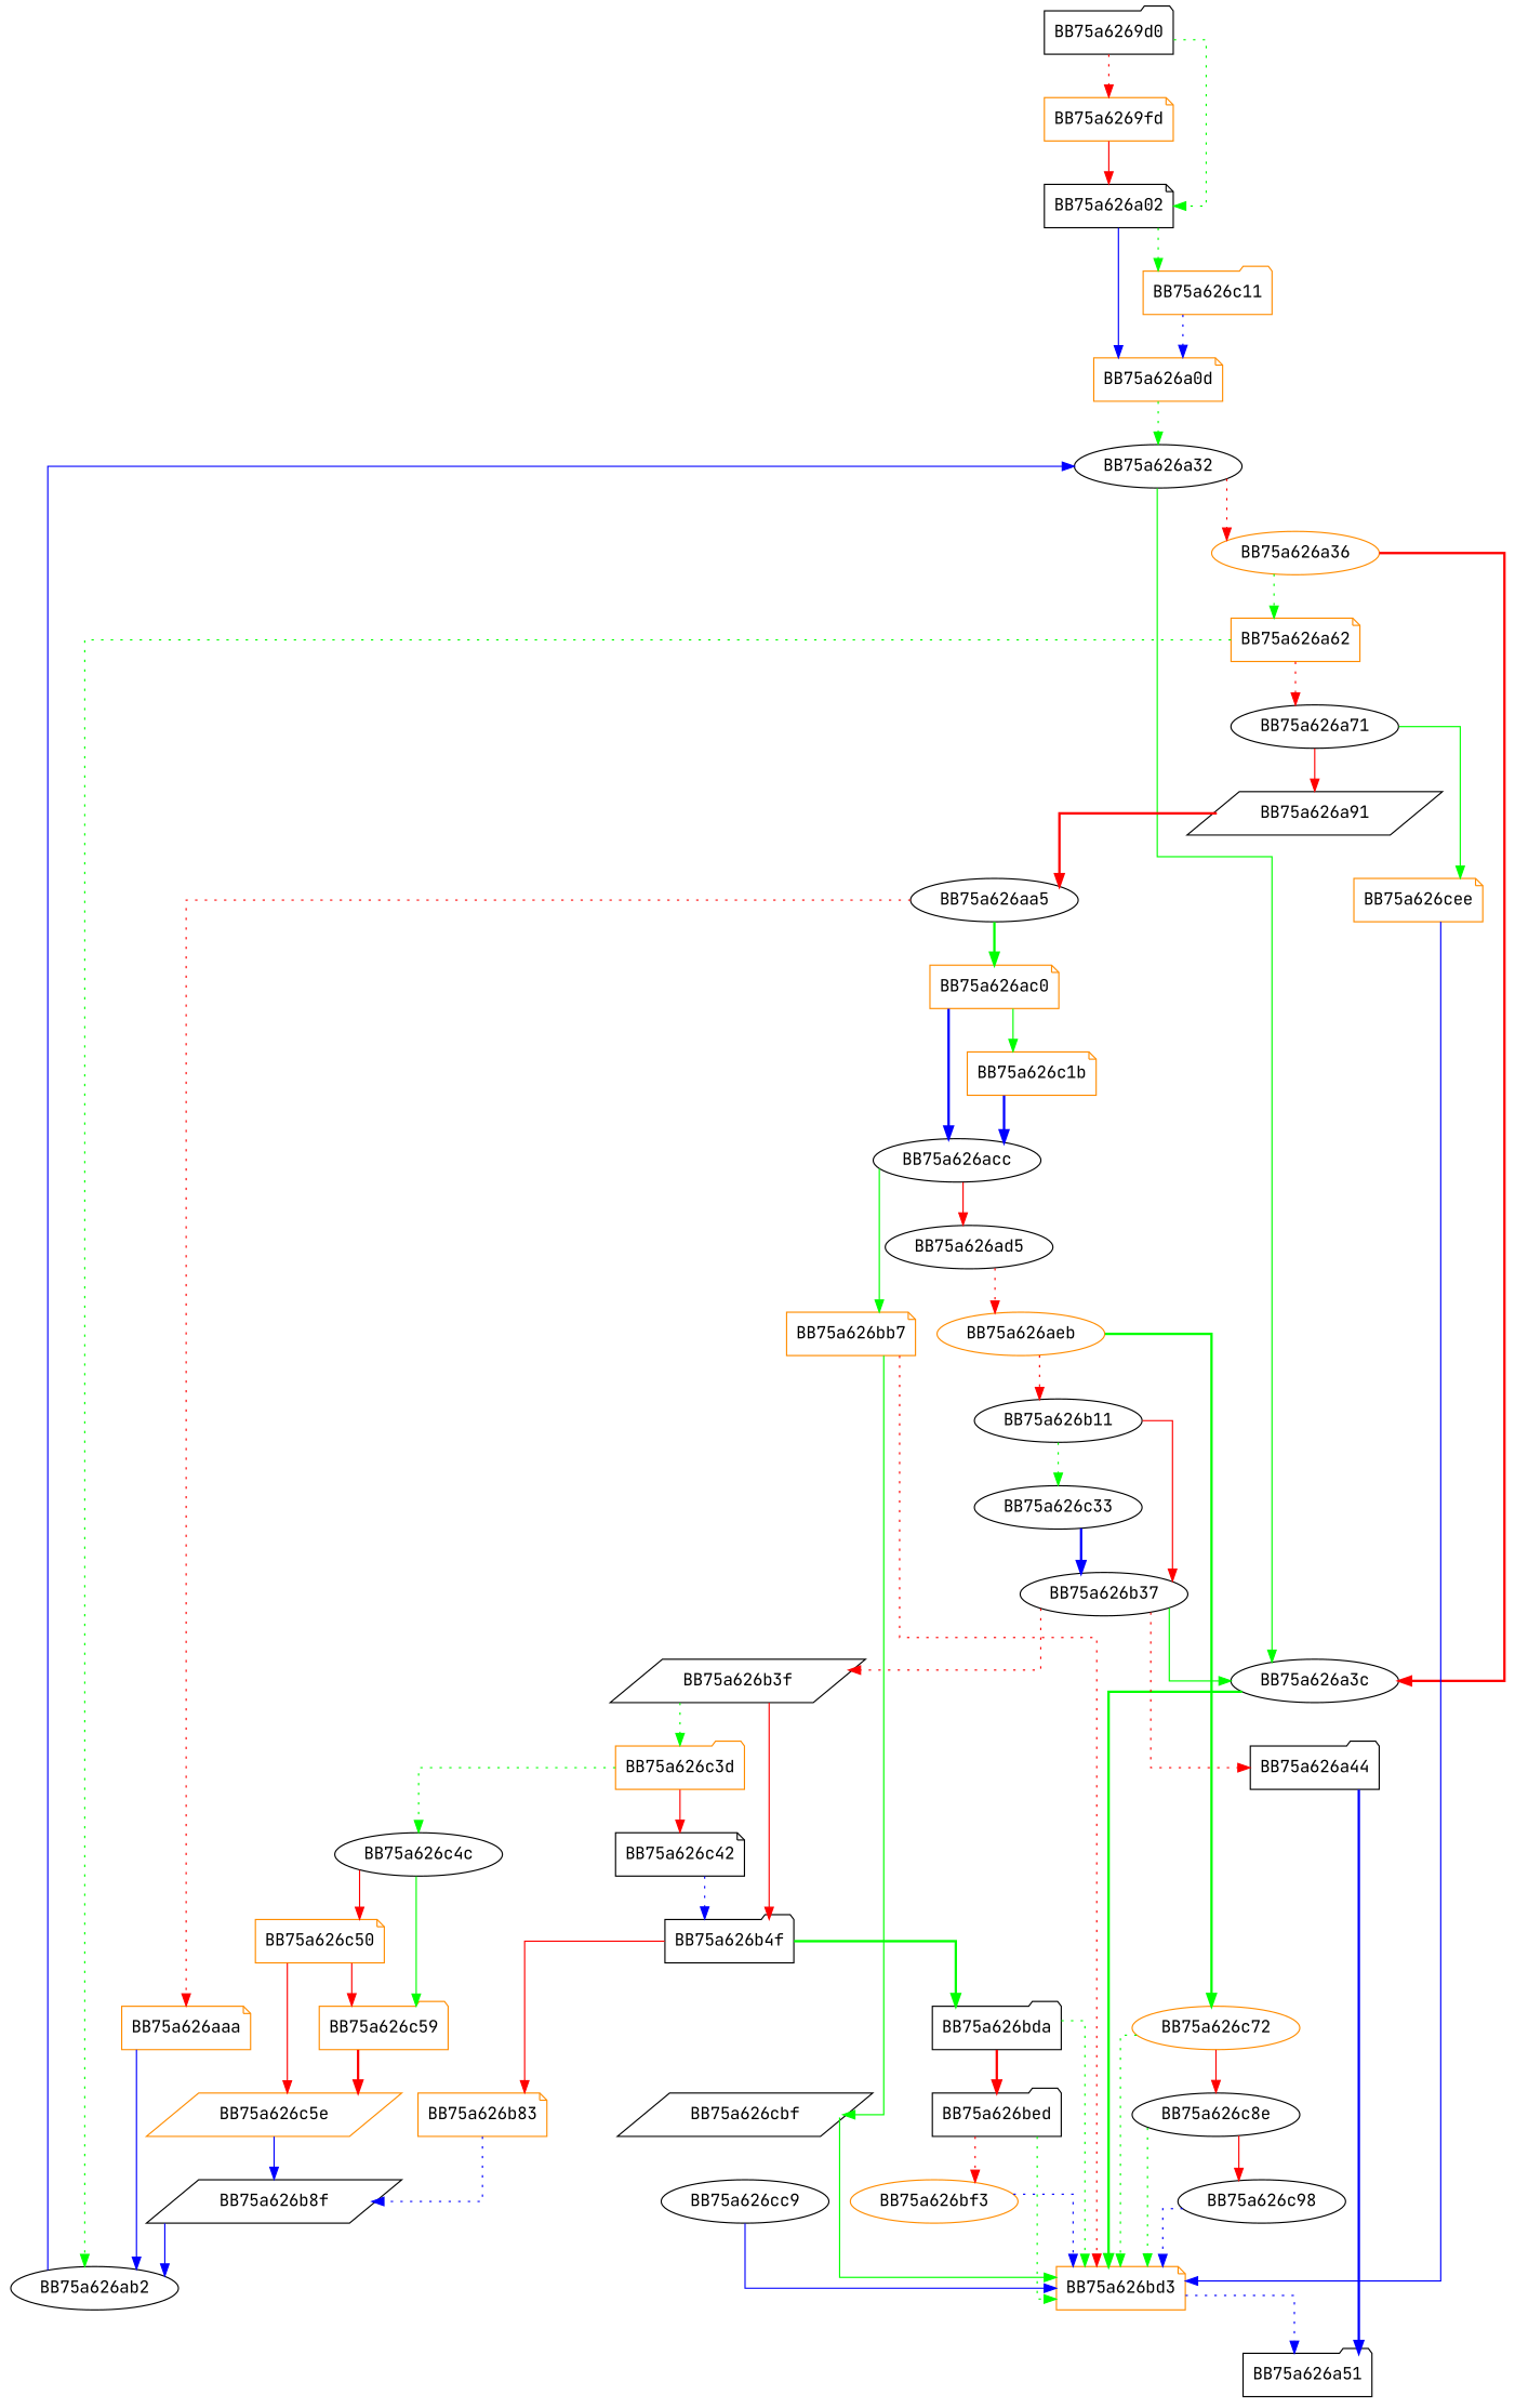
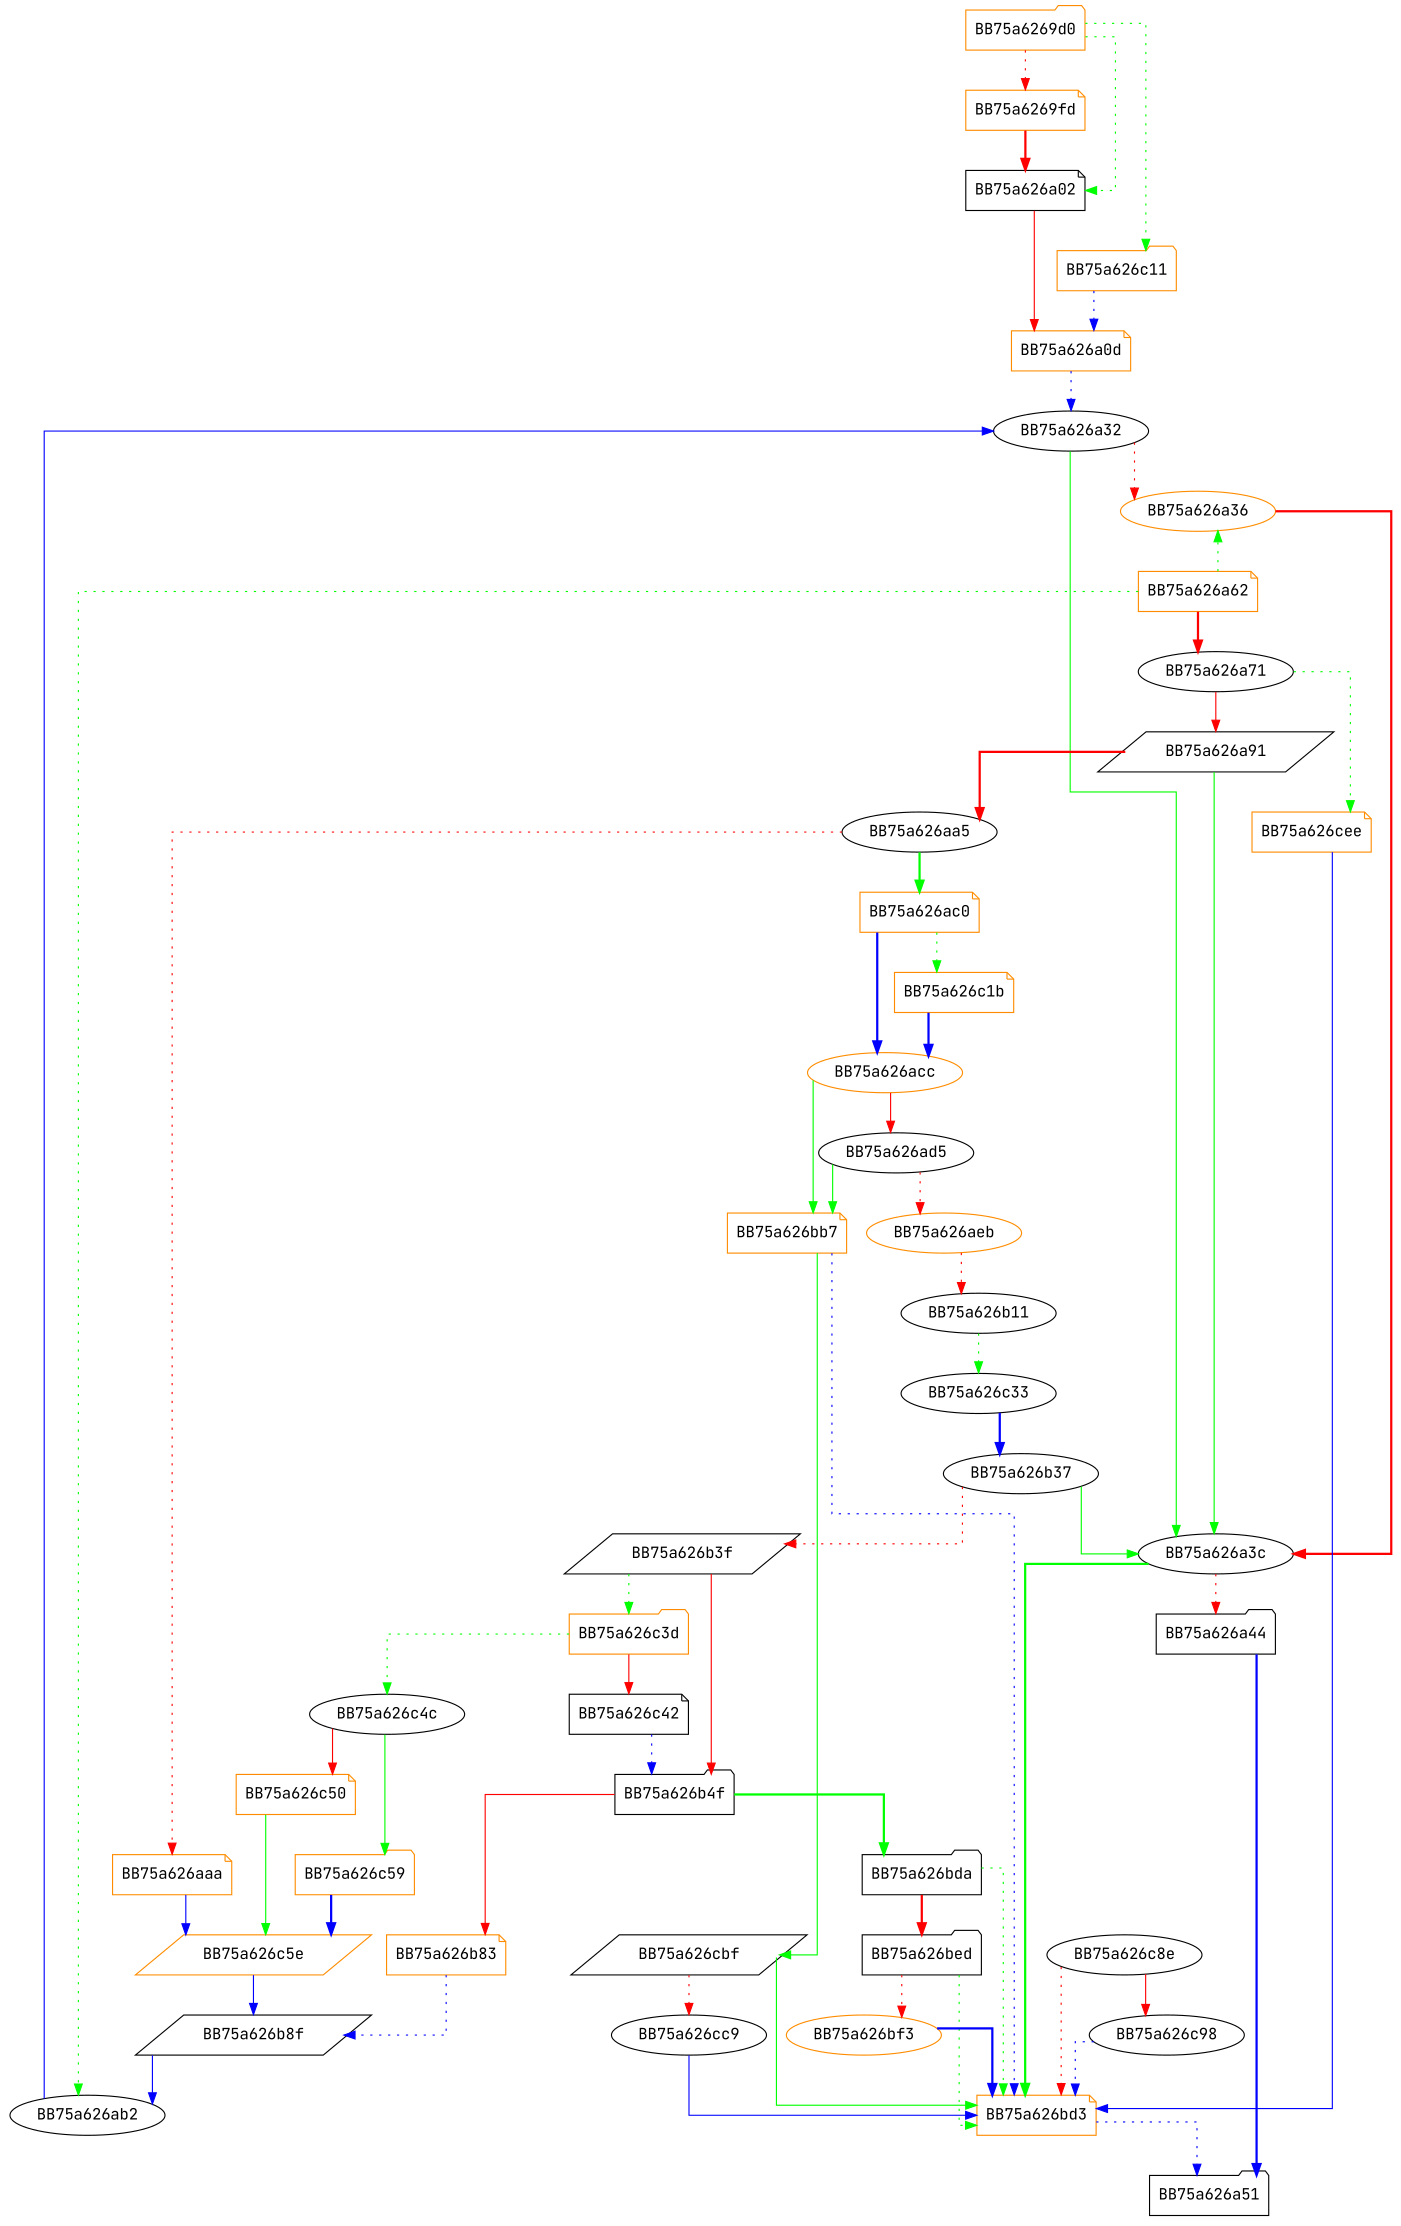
  digraph {
    fontname="JetBrains Mono"
    splines=ortho
    node [color=black fontname="JetBrains Mono" shape=ellipse]
    edge [color=red fontname="JetBrains Mono" style=dotted]
-   BB75a6269d0 [shape=folder]
+   BB75a6269d0 [color=darkorange shape=folder]
    BB75a626a02 [shape=note]
    BB75a6269fd [color=darkorange shape=note]
    BB75a626c11 [color=darkorange shape=folder]
    BB75a626a0d [color=darkorange shape=note]
    BB75a626a32
    BB75a626a3c
    BB75a626a36 [color=darkorange]
    BB75a626bd3 [color=darkorange shape=note]
    BB75a626a44 [shape=folder]
    BB75a626a62 [color=darkorange shape=note]
    BB75a626a51 [shape=folder]
    BB75a626ab2
    BB75a626a71
    BB75a626cee [color=darkorange shape=note]
    BB75a626a91 [shape=parallelogram]
    BB75a626aa5
    BB75a626ac0 [color=darkorange shape=note]
    BB75a626aaa [color=darkorange shape=note]
    BB75a626c1b [color=darkorange shape=note]
-   BB75a626acc
+   BB75a626acc [color=darkorange]
    BB75a626bb7 [color=darkorange shape=note]
    BB75a626ad5
    BB75a626cbf [shape=parallelogram]
    BB75a626aeb [color=darkorange]
    BB75a626cc9
-   BB75a626c72 [color=darkorange]
    BB75a626b11
    BB75a626c8e
    BB75a626c33
    BB75a626b37
    BB75a626c98
    BB75a626b3f [shape=parallelogram]
    BB75a626c3d [color=darkorange shape=folder]
    BB75a626b4f [shape=folder]
    BB75a626c4c
    BB75a626c42 [shape=note]
    BB75a626bda [shape=folder]
    BB75a626b83 [color=darkorange shape=note]
    BB75a626c59 [color=darkorange shape=folder]
    BB75a626c50 [color=darkorange shape=note]
    BB75a626bed [shape=folder]
    BB75a626b8f [shape=parallelogram]
    BB75a626bf3 [color=darkorange]
    BB75a626c5e [color=darkorange shape=parallelogram]
    BB75a6269d0 -> BB75a626a02 [color=green]
    BB75a6269d0 -> BB75a6269fd
-   BB75a626a02 -> BB75a626c11 [color=green]
-   BB75a626a02 -> BB75a626a0d [color=blue style=solid]
-   BB75a6269fd -> BB75a626a02 [style=solid]
+   BB75a6269d0 -> BB75a626c11 [color=green]
+   BB75a626a02 -> BB75a626a0d [style=solid]
+   BB75a6269fd -> BB75a626a02 [style=bold]
    BB75a626c11 -> BB75a626a0d [color=blue]
-   BB75a626a0d -> BB75a626a32 [color=green]
+   BB75a626a0d -> BB75a626a32 [color=blue]
    BB75a626a32 -> BB75a626a3c [color=green style=solid]
    BB75a626a32 -> BB75a626a36
    BB75a626a3c -> BB75a626bd3 [color=green style=bold]
-   BB75a626b37 -> BB75a626a44
+   BB75a626a3c -> BB75a626a44
    BB75a626a36 -> BB75a626a3c [style=bold]
-   BB75a626a36 -> BB75a626a62 [color=green]
+   BB75a626a62 -> BB75a626a36 [color=green]
    BB75a626bd3 -> BB75a626a51 [color=blue]
    BB75a626a44 -> BB75a626a51 [color=blue style=bold]
    BB75a626a62 -> BB75a626ab2 [color=green]
-   BB75a626a62 -> BB75a626a71
+   BB75a626a62 -> BB75a626a71 [style=bold]
    BB75a626ab2 -> BB75a626a32 [color=blue style=solid]
-   BB75a626a71 -> BB75a626cee [color=green style=solid]
+   BB75a626a71 -> BB75a626cee [color=green]
    BB75a626a71 -> BB75a626a91 [style=solid]
    BB75a626cee -> BB75a626bd3 [color=blue style=solid]
+   BB75a626a91 -> BB75a626a3c [color=green style=solid]
    BB75a626a91 -> BB75a626aa5 [style=bold]
    BB75a626aa5 -> BB75a626ac0 [color=green style=bold]
    BB75a626aa5 -> BB75a626aaa
-   BB75a626ac0 -> BB75a626c1b [color=green style=solid]
+   BB75a626ac0 -> BB75a626c1b [color=green]
    BB75a626ac0 -> BB75a626acc [color=blue style=bold]
-   BB75a626aaa -> BB75a626ab2 [color=blue style=solid]
+   BB75a626aaa -> BB75a626c5e [color=blue style=solid]
    BB75a626c1b -> BB75a626acc [color=blue style=bold]
    BB75a626acc -> BB75a626bb7 [color=green style=solid]
    BB75a626acc -> BB75a626ad5 [style=solid]
-   BB75a626bb7 -> BB75a626bd3
+   BB75a626bb7 -> BB75a626bd3 [color=blue]
    BB75a626bb7 -> BB75a626cbf [color=green style=solid]
+   BB75a626ad5 -> BB75a626bb7 [color=green style=solid]
    BB75a626ad5 -> BB75a626aeb
    BB75a626cbf -> BB75a626bd3 [color=green style=solid]
-   BB75a626aeb -> BB75a626c72 [color=green style=bold]
+   BB75a626cbf -> BB75a626cc9
    BB75a626aeb -> BB75a626b11
    BB75a626cc9 -> BB75a626bd3 [color=blue style=solid]
-   BB75a626c72 -> BB75a626bd3 [color=green]
-   BB75a626c72 -> BB75a626c8e [style=solid]
    BB75a626b11 -> BB75a626c33 [color=green]
-   BB75a626b11 -> BB75a626b37 [style=solid]
-   BB75a626c8e -> BB75a626bd3 [color=green]
+   BB75a626c8e -> BB75a626bd3
    BB75a626c8e -> BB75a626c98 [style=solid]
    BB75a626c33 -> BB75a626b37 [color=blue style=bold]
    BB75a626b37 -> BB75a626a3c [color=green style=solid]
    BB75a626b37 -> BB75a626b3f
    BB75a626c98 -> BB75a626bd3 [color=blue]
    BB75a626b3f -> BB75a626c3d [color=green]
    BB75a626b3f -> BB75a626b4f [style=solid]
    BB75a626c3d -> BB75a626c4c [color=green]
    BB75a626c3d -> BB75a626c42 [style=solid]
    BB75a626b4f -> BB75a626bda [color=green style=bold]
    BB75a626b4f -> BB75a626b83 [style=solid]
    BB75a626c4c -> BB75a626c59 [color=green style=solid]
    BB75a626c4c -> BB75a626c50 [style=solid]
    BB75a626c42 -> BB75a626b4f [color=blue]
    BB75a626bda -> BB75a626bd3 [color=green]
    BB75a626bda -> BB75a626bed [style=bold]
    BB75a626b83 -> BB75a626b8f [color=blue]
-   BB75a626c59 -> BB75a626c5e [style=bold]
-   BB75a626c50 -> BB75a626c59 [style=solid]
-   BB75a626c50 -> BB75a626c5e [style=solid]
+   BB75a626c59 -> BB75a626c5e [color=blue style=bold]
+   BB75a626c50 -> BB75a626c5e [color=green style=solid]
    BB75a626bed -> BB75a626bd3 [color=green]
    BB75a626bed -> BB75a626bf3
    BB75a626b8f -> BB75a626ab2 [color=blue style=solid]
-   BB75a626bf3 -> BB75a626bd3 [color=blue]
+   BB75a626bf3 -> BB75a626bd3 [color=blue style=bold]
    BB75a626c5e -> BB75a626b8f [color=blue style=solid]
  }
